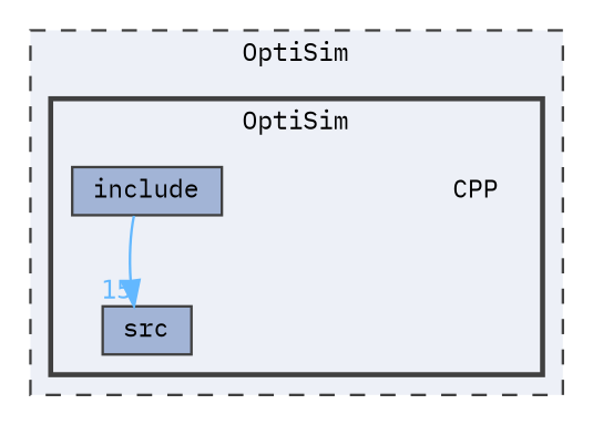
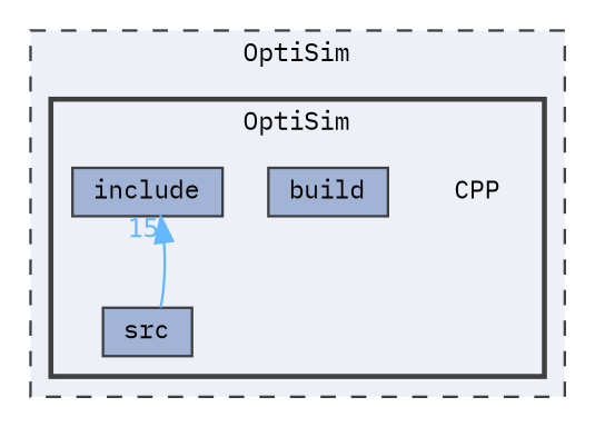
  digraph {
    compound=true
    fontname="IBM Plex Mono"
    node [fontname="IBM Plex Mono" fontsize=10 shape=box color=grey25 fillcolor="#a2b4d6" style=filled]
    n1 [height=0.2 label=CPP shape=plaintext width=0.4 color="" fillcolor="" style=""]
+   n2 [height=0.2 label=build width=0.4]
    n3 [height=0.2 label=include width=0.4]
    n4 [height=0.2 label=src width=0.4]
    subgraph cluster_1 {
      bgcolor="#edf0f7"
      fontsize=10
      label=OptiSim
      pencolor=grey25
      style="filled,dashed"
      subgraph cluster_2 {
        bgcolor="#edf0f7"
        fontsize=10
        pencolor=grey25
        style="filled,bold"
        n1
+       n2
        n3
        n4
      }
    }
-   n3 -> n4 [color=steelblue1 fontcolor=steelblue1 fontname="IBM Plex Mono" fontsize=10 headlabel=15 labeldistance=1.5 labelfontname=Helvetica labelfontsize=10]
+   n4 -> n3 [color=steelblue1 fontcolor=steelblue1 fontname="IBM Plex Mono" fontsize=10 headlabel=15 labeldistance=1.5 labelfontname=Helvetica labelfontsize=10]
  }
